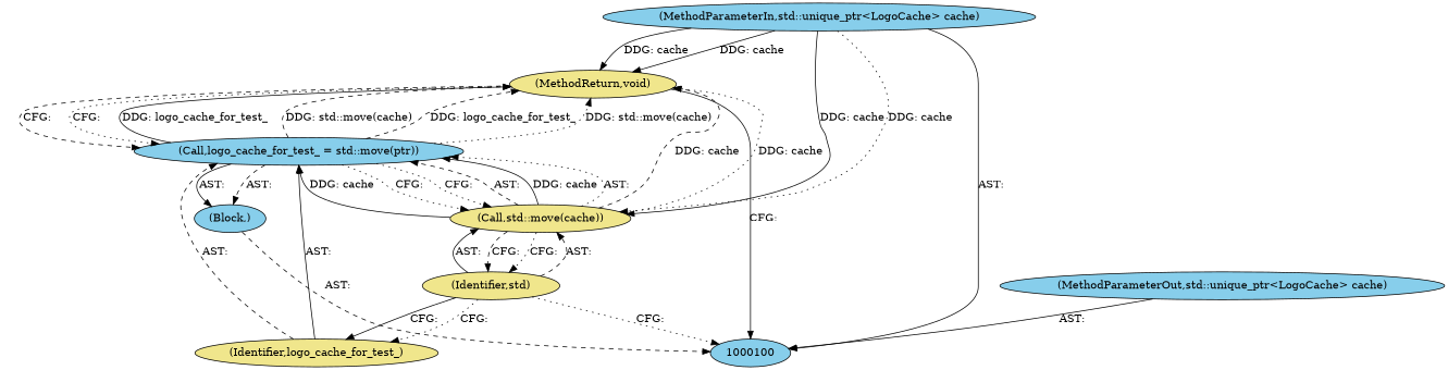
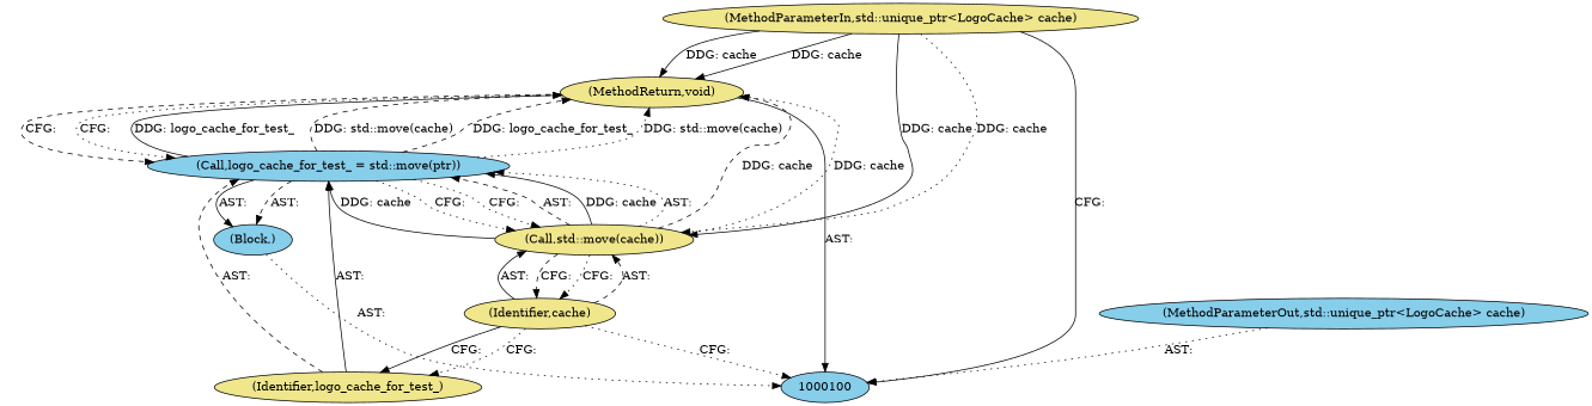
  digraph {
    node [fillcolor=khaki style=filled]
    edge [style=solid]
    n1 [label="(MethodReturn,void)"]
    n2 [fillcolor=skyblue label="(Call,logo_cache_for_test_ = std::move(ptr))"]
    1000100 [fillcolor=skyblue]
    n4 [label="(Call,std::move(cache))"]
    n5 [fillcolor=skyblue label="(Block,)"]
-   n6 [fillcolor=skyblue label="(MethodParameterIn,std::unique_ptr<LogoCache> cache)"]
-   n7 [label="(Identifier,std)"]
+   n6 [label="(MethodParameterIn,std::unique_ptr<LogoCache> cache)"]
+   n7 [label="(Identifier,cache)"]
    n8 [fillcolor=skyblue label="(MethodParameterOut,std::unique_ptr<LogoCache> cache)"]
    n9 [label="(Identifier,logo_cache_for_test_)"]
    n1 -> n2 [label="CFG: " style=dashed]
    n1 -> n2 [label="CFG: " style=dotted]
-   n1 -> 1000100 [label="CFG: "]
+   n1 -> 1000100 [label="AST: "]
    n2 -> n1 [label="DDG: logo_cache_for_test_"]
    n2 -> n1 [label="DDG: std::move(cache)" style=dashed]
    n2 -> n1 [label="DDG: logo_cache_for_test_" style=dashed]
    n2 -> n1 [label="DDG: std::move(cache)" style=dotted]
    n2 -> n4 [label="CFG: " style=dotted]
    n2 -> n4 [label="CFG: " style=dotted]
    n2 -> n5 [label="AST: "]
    n2 -> n5 [label="AST: " style=dashed]
    n4 -> n1 [label="DDG: cache" style=dashed]
    n4 -> n1 [label="DDG: cache" style=dotted]
    n4 -> n2 [label="AST: " style=dashed]
    n4 -> n2 [label="DDG: cache"]
    n4 -> n2 [label="AST: " style=dotted]
    n4 -> n2 [label="DDG: cache"]
    n4 -> n7 [label="CFG: " style=dashed]
    n4 -> n7 [label="CFG: " style=dotted]
-   n5 -> 1000100 [label="AST: " style=dashed]
+   n5 -> 1000100 [label="AST: " style=dotted]
    n6 -> n1 [label="DDG: cache"]
    n6 -> n1 [label="DDG: cache"]
-   n6 -> 1000100 [label="AST: "]
+   n6 -> 1000100 [label="CFG: "]
    n6 -> n4 [label="DDG: cache"]
    n6 -> n4 [label="DDG: cache" style=dotted]
    n7 -> 1000100 [label="CFG: " style=dotted]
    n7 -> n4 [label="AST: " style=dashed]
    n7 -> n4 [label="AST: "]
    n7 -> n9 [label="CFG: "]
    n7 -> n9 [label="CFG: " style=dotted]
-   n8 -> 1000100 [label="AST: "]
+   n8 -> 1000100 [label="AST: " style=dotted]
    n9 -> n2 [label="AST: " style=dashed]
    n9 -> n2 [label="AST: "]
  }
